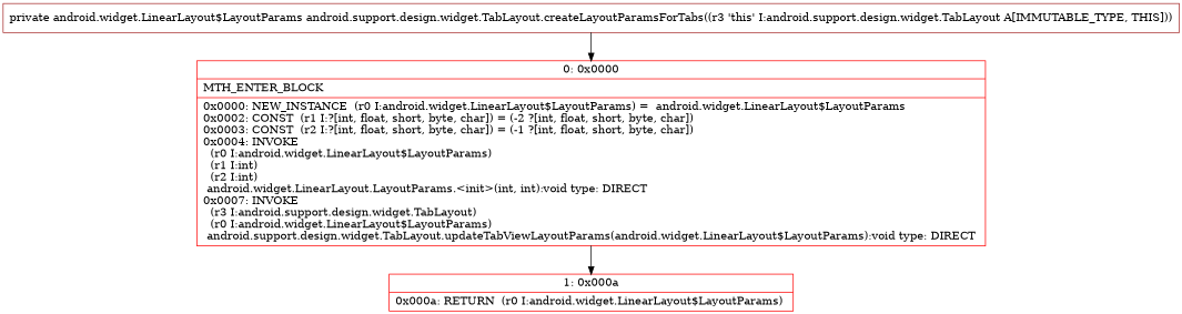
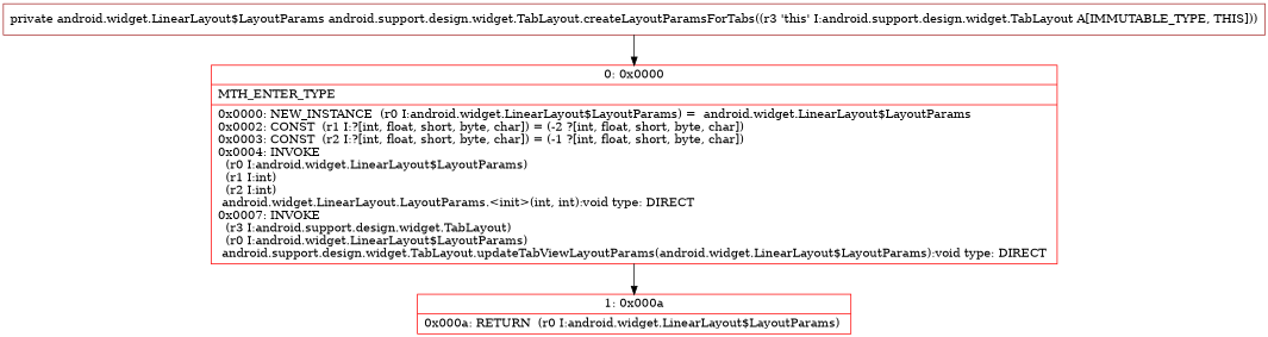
  digraph {
    node [shape=record color=red]
-   n1 [label="{0\:\ 0x0000|MTH_ENTER_BLOCK\l|0x0000: NEW_INSTANCE  (r0 I:android.widget.LinearLayout$LayoutParams) =  android.widget.LinearLayout$LayoutParams \l0x0002: CONST  (r1 I:?[int, float, short, byte, char]) = (\-2 ?[int, float, short, byte, char]) \l0x0003: CONST  (r2 I:?[int, float, short, byte, char]) = (\-1 ?[int, float, short, byte, char]) \l0x0004: INVOKE  \l  (r0 I:android.widget.LinearLayout$LayoutParams)\l  (r1 I:int)\l  (r2 I:int)\l android.widget.LinearLayout.LayoutParams.\<init\>(int, int):void type: DIRECT \l0x0007: INVOKE  \l  (r3 I:android.support.design.widget.TabLayout)\l  (r0 I:android.widget.LinearLayout$LayoutParams)\l android.support.design.widget.TabLayout.updateTabViewLayoutParams(android.widget.LinearLayout$LayoutParams):void type: DIRECT \l}"]
+   n1 [label="{0\:\ 0x0000|MTH_ENTER_TYPE\l|0x0000: NEW_INSTANCE  (r0 I:android.widget.LinearLayout$LayoutParams) =  android.widget.LinearLayout$LayoutParams \l0x0002: CONST  (r1 I:?[int, float, short, byte, char]) = (\-2 ?[int, float, short, byte, char]) \l0x0003: CONST  (r2 I:?[int, float, short, byte, char]) = (\-1 ?[int, float, short, byte, char]) \l0x0004: INVOKE  \l  (r0 I:android.widget.LinearLayout$LayoutParams)\l  (r1 I:int)\l  (r2 I:int)\l android.widget.LinearLayout.LayoutParams.\<init\>(int, int):void type: DIRECT \l0x0007: INVOKE  \l  (r3 I:android.support.design.widget.TabLayout)\l  (r0 I:android.widget.LinearLayout$LayoutParams)\l android.support.design.widget.TabLayout.updateTabViewLayoutParams(android.widget.LinearLayout$LayoutParams):void type: DIRECT \l}"]
    n2 [label="{1\:\ 0x000a|0x000a: RETURN  (r0 I:android.widget.LinearLayout$LayoutParams) \l}"]
    n3 [label="{private android.widget.LinearLayout$LayoutParams android.support.design.widget.TabLayout.createLayoutParamsForTabs((r3 'this' I:android.support.design.widget.TabLayout A[IMMUTABLE_TYPE, THIS])) }" color=brown]
    n1 -> n2
    n3 -> n1
  }
